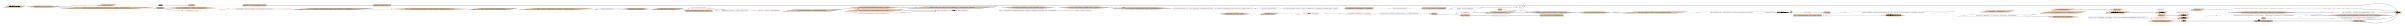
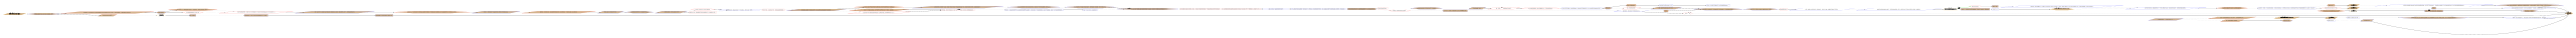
  digraph {
    rankdir=LR
    node [color=blue fillcolor=tan shape=hexagon style=filled]
    edge [style=bold]
    "EleanorRank4Convo5 begins." [color=orange shape=parallelogram]
    n2 [label="你曾经统治过的那个王国。双衍王境。你没创造它，对吧？"]
    n3 [color=red label="可以说创造了，也可以说没有。那个地方和角色都来自于我小时候非常喜欢的一本儿童书，《双衍王境故事集》。我通过虚空让它变成了现实。 " shape=parallelogram]
    n4 [color=red label="我厌倦了谈论双衍王境……" shape=parallelogram]
    n5 [label="你是怎么做到的？"]
    n6 [color=orange fillcolor=white label="+5 Chemistry"]
    n7 [color=red label="当时只有我一个人。我猜其他的孩子要么死了，要么被救走了。我不太记得当时的一些细节了。"]
    n8 [color=red fillcolor=white label="这并不是我有意创造的。我只记得……"]
    n9 [label="哎呀。我的错。" shape=box]
    n10 [color=red fillcolor=white label="天使们开始穿透墙壁而来，我无处可逃。我手里拿着那本书，然后我只记得当时想着“在这里，我可以感到安全。”" shape=parallelogram]
    n11 [label="是我考虑不周了，对吗？这个地方对你来说根本就不是一个度假营。" shape=box]
    n12 [label="天使？在这个时代，天使被认为是仁慈的生物。虽然有时候会令人害怕，但他们属于正义的一方。除非你指的是堕落天使。" shape=parallelogram]
    n13 [label="我真的很抱歉。以后我会控制住自己的好奇心的。" shape=box]
    n14 [color=red label="在我的时代，这一点并没有改变。天使应该是古老故事中长着翅膀、光芒四射的生物，帮助善良的人类。我说的是虚空天使。它们完全是另一种野兽。"]
    "Chat ends." [color=orange]
    n16 [label="我明白了。我无法想象一个叫做“虚空天使”的东西会飞下给新生儿祝福。" shape=parallelogram]
    n17 [color=red label="据我所知，它们曾经是人类。当天使的歌声传到他们耳中时，他们开始变异。一旦他们无法抵抗，就会变成天使。" shape=parallelogram]
-   n18 [fillcolor=white label="照你这么描述，未来听起来非常可怕。" shape=parallelogram]
+   n18 [label="照你这么描述，未来听起来非常可怕。" shape=parallelogram]
    n19 [label="难怪你想躲避这些虚空天使。尤其是如果它们是……"]
    n20 [label="哦。我突然有种感觉。它们不会是你的父母吧？" shape=parallelogram]
    n21 [color=red fillcolor=white label="也许是吧。有些孩子听见了他们父母的呼唤。"]
-   n22 [color=red label="我想是的，是的。奎因曾警告我不要去寻找熟悉的声音。估计他就是这个意思。" shape=box]
+   n22 [color=red fillcolor=white label="我想是的，是的。奎因曾警告我不要去寻找熟悉的声音。估计他就是这个意思。" shape=box]
    n23 [fillcolor=white label="我很遗憾听到这些。我很高兴你找到了一个安全的地方，尽管它并不是一直安全。"]
    n24 [color=red fillcolor=white label="它安全了很久。久到让我忘记一切。我猜这就是我想要的结果。" shape=box]
    n25 [label="但你究竟是怎么做到的？你当时还是个孩子。是什么赋予你从无到有创造整个王国的力量？" shape=parallelogram]
    n26 [color=red label="小孩子的迷人之处在于他们还不知道什么事情不能做。我当时不知道我不能做。所以我就去做了。"]
    n27 [color=red label="我当时一下子涌现出许多情绪，以至于我……只是……用它们做了一些事情。这很难解释。" shape=parallelogram]
    n28 [color=red fillcolor=white label="虚空并不是“无”。我知道它听起来应该是这样，但事实并非如此。阿尔布雷希特证明了这一点。" shape=parallelogram]
    n29 [label="在我五岁的时候，我想成为一名女巫。我大喊“阿布拉卡达布拉”，然后从楼梯顶上跳了下去。我当时不知道自己不能飞。但我很快就知道了。" shape=parallelogram]
    n30 [color=red fillcolor=white label="即便到现在，我们对它也知之甚少。但有一点连 Orokin 都明白：虚空会对人类的情感做出反应。" shape=box]
    n31 [label="创造双衍王境的力量一定来自你之外的某个地方。你用它做了一些不可思议的事情，但它不是你的。"]
    n32 [fillcolor=white label="我明白了。所以如果你带着……嗯，比如说‘饥饿’的情绪……去注视虚空，你可能会创造出一只四处觅食的饿狼。或者是一场皇家盛宴。甚至是一块一直被狼牙撕咬的面包。" shape=box]
    n33 [label="至少一开始不是。不过现在它已经在你体内了。狂野的能量。时间的循环。天啊，你真是个奇迹。"]
    n34 [fillcolor=white label="这是一个多么可怕又令人兴奋的想法啊。" shape=box]
    n35 [label="Orokin 为什么会认为把一艘满载儿童的飞船发射到虚空是个好主意呢？这难道不是一颗随时会爆炸的情感定时炸弹吗？"]
    n36 [color=red fillcolor=white label="那本故事集本来就是为此而写的。表面上，它讲的是一群极其夸张的角色在一个情绪多变的疯狂国王的宫廷里的故事。" shape=box]
    n37 [color=red fillcolor=white label="但这些故事的真正教训是教我们如何控制自己的情绪。我们本该从中学到一个重要的教训，这样航行才会安全。" shape=box]
    n38 [fillcolor=white label="呃。抱歉，但你这么一说就让我觉得它没意思了。 "]
    n39 [fillcolor=white label="为什么故事就不能仅仅是故事呢？当我发现在与十二宫蛇的战斗中英勇牺牲的豹王鲁道夫，实际上是隐喻有太阳黑子的太阳神在星树上的苦难时，我真的很反感。" shape=box]
    n40 [label="把宗教内容偷偷塞进儿童书里，就像把药藏在糖果里一样。还不如直接告诉他们。" shape=box]
+   n41 [color=red fillcolor=white label="我从未听说过豹王鲁道夫。" shape=box]
    n42 [color=red fillcolor=white label="我希望有一天能听听豹王鲁道夫的故事。"]
    n43 [label="知道那些书会被人遗忘，我可以安心去死了。为未来欢呼！"]
    n44 [label="呃。拜托，别。这不是一个真正的传说，这只是一系列糟糕的儿童书。" shape=box]
    n45 [label="不过你还有故事，对吧？" shape=parallelogram]
    n46 [fillcolor=white label="如果你想的话，我可以给你讲一些我们的真实传说。" shape=parallelogram]
    n47 [color=red fillcolor=white label="很多。甚至连 Tenno 和战甲都有自己的故事。 " shape=parallelogram]
    n48 [color=red label="我想听。" shape=box]
    n49 [color=red fillcolor=white label="现在不行。[结束]"]
    n50 [color=red fillcolor=white label="有个叫德枢·莱弗的家伙。他像个博物馆馆长一样，记录所有战甲的传说。"]
    n51 [label="让我们来看看。当然要有亚瑟了。善良的老亚瑟王。最开始的那个。不列颠尼克最伟大的那个。"]
    n52 [fillcolor=white label="这真让我百思不得其解。你来自遥远的未来，但你待在双衍王境的时间长到，你人生中的事件已经被当作神话流传了？" shape=box]
    n53 [label="还有小罗宾女。我爱她。想成为她。她是年轻女性的一种典范。"]
    n54 [label="我有点头晕。"]
    n55 [color=red fillcolor=white label="她的故事是怎样的？" shape=box]
    n56 [color=red label="相信我。我懂你的感觉。" shape=box]
    n57 [color=red fillcolor=white label="那么，告诉我你的神话吧。" shape=parallelogram]
-   n58 [label="好吧。简短版本：她是远古时代一位贵族的女儿，当时这片土地在一位残酷国王的统治下民不聊生。" shape=parallelogram]
+   n58 [fillcolor=white label="好吧。简短版本：她是远古时代一位贵族的女儿，当时这片土地在一位残酷国王的统治下民不聊生。" shape=parallelogram]
    n59 [fillcolor=white label="你本身就是个故事集中的角色，对吗？" shape=box]
    n60 [label="天哪。如果我开始说我们得在这里待一整年。 " shape=parallelogram]
    n61 [fillcolor=white label="她的哥哥在异国他乡的战争中牺牲了，但死讯却没有传回国内，因此，当那些可怜的、受压迫的人民需要一位英雄时，她挺身而出。" shape=parallelogram]
-   n62 [label="被困在一个时间流速不同的魔法王国，被召唤到最需要你的地方……" shape=box]
+   n62 [fillcolor=white label="被困在一个时间流速不同的魔法王国，被召唤到最需要你的地方……" shape=box]
    n63 [color=orange fillcolor=white label="Check boolean EleanorHeroVirus" shape=box]
    n64 [color=red fillcolor=white label="我还以为你讨厌英雄。"]
    n65 [label="现在说一下，我通常是无法忍受英雄的形象。它们有毒。具有传染力，因此很危险。" shape=box]
    n66 [label="她除外。闭嘴。" shape=box]
    n67 [fillcolor=white label="小罗宾女不一样。" shape=box]
    n68 [label="（或者根据你的口味，一个流着口水的非人恋人。）" shape=parallelogram]
    n69 [color=red label="反正我一直觉得怪物更有意思。英雄太无聊了。太容易预测……太平凡。" shape=parallelogram]
    n70 [color=red label="嗯，我不确定怪物是不是我的菜。" shape=parallelogram]
    n71 [fillcolor=white label="正如我所说。她长得很像她哥哥，所以她穿上哥哥的旧衣服，假扮他，然后去领导了一场革命。如果有人离她太近，他们可能会注意到她是个女孩，所以她开始戴兜帽。而这也成了她的标志。" shape=parallelogram]
    n72 [color=orange label="Boolean EleanorHeroVirus is now true."]
    n73 [color=orange label="Boolean EleanorFlirt is now true." shape=parallelogram]
    n74 [label="这也没关系，真的。"]
    n75 [fillcolor=white label="她非常擅长使用弓箭。她和她的同伴成为了一群受人爱戴的不法之徒，他们抢劫国王的税务官，并将钱财送给最有需要的人。" shape=parallelogram]
    n76 [color=orange label="+15 Chemistry" shape=parallelogram]
    n77 [fillcolor=white label="怪物习惯了孤独。" shape=box]
    n78 [color=red label="听起来她本应该赢得尊重。她为什么还要假扮成她的哥哥？"]
    n79 [fillcolor=white label="我的朋友，怪物的定义因人而异。" shape=box]
    n80 [label="我们都是生存者。" shape=parallelogram]
    n81 [fillcolor=white label="这就是历史。那时候，男人得负责所有的战斗，所以他们也负责统治。人们希望听从男人的命令。她需要借由她哥哥的名号来做她该做的事情。要么这样做，要么就等死。" shape=box]
    n82 [label="如果你真的被别人身上你认为的“可怕”品质所吸引，那么你最好确保对方也认同这个标签并且享受它。否则，你就是在极度地物化他们。"]
    n83 [color=red label="她最后怎么样了？" shape=box]
    n84 [color=red fillcolor=white label="我很高兴我们在未来解决了这个问题。"]
    n85 [color=red label="我不确定我们在未来是否能*完全*解决这个问题……"]
    n86 [fillcolor=white label="比如我，我会自称为怪物吗？会。而且欣然接受。我将别人用来谴责我的称号视为荣誉。以防你好奇。"]
    n87 [color=orange label="+20 Chemistry" shape=parallelogram]
    n88 [color=orange label="+20 Chemistry" shape=parallelogram]
    n89 [color=orange fillcolor=white label="+20 Chemistry" shape=box]
    n90 [fillcolor=white label="这取决于你读的是哪个版本的故事。她要么直接被召唤到英雄堂，要么“娶了”国王的任性女儿，要么被困在一棵橡树里，直到今天她还在那里长眠，等待不列颠尼克最需要帮助的时刻。" shape=parallelogram]
    n91 [label="我也是。" shape=box]
    n92 [label="如果以 Ballas 这个角色作为参考，那你们就没有。" shape=box]
    n93 [label="因此，家乡就会有这样的说法。如果情况变糟，就像战争期间那样，人们通常会耸耸肩，说“嗯，还不算太糟。小罗宾女还没出现呢。”"]
    n94 [fillcolor=white label="神啊，我很想亲眼见证你们的时代。也许你可以偷偷给我带一个冰柜棺材，这样我就可以睡上几千年了。"]
    n95 [label="我们还要等多久？真是服了。"]
    "EleanorRank4Convo5 begins." -> n2 [style=dotted]
    n2 -> n3
    n2 -> n4
    n3 -> n5
    n4 -> n6 [style=dotted]
    n5 -> n7
    n5 -> n8
    n6 -> n9
    n7 -> n10 [style=dotted]
    n8 -> n10 [style=dotted]
    n9 -> n11 [style=dotted]
    n10 -> n12
    n11 -> n13
    n12 -> n14
    n13 -> "Chat ends."
    n14 -> n16
    n16 -> n17 [style=dotted]
    n17 -> n18
    n18 -> n19
    n19 -> n20 [style=dotted]
    n20 -> n21 [style=dotted]
    n20 -> n22
    n21 -> n23
    n22 -> n23 [style=dotted]
    n23 -> n24 [style=dotted]
    n24 -> n25 [style=dotted]
    n25 -> n26
    n25 -> n27 [style=dotted]
    n25 -> n28 [style=dotted]
    n26 -> n29
    n27 -> n30
    n28 -> n30
    n29 -> n31 [style=dotted]
    n30 -> n32 [style=dotted]
    n31 -> n33 [style=dotted]
    n32 -> n34
    n33 -> n35
    n34 -> n35 [style=dotted]
    n35 -> n36 [style=dotted]
    n36 -> n37 [style=dotted]
    n37 -> n38
    n38 -> n39
    n39 -> n40 [style=dotted]
+   n40 -> n41 [style=dotted]
    n40 -> n42 [style=dotted]
+   n41 -> n43 [style=dotted]
    n42 -> n44 [style=dotted]
    n43 -> n45 [style=dotted]
    n44 -> n46 [style=dotted]
    n45 -> n47
    n46 -> n48 [style=dotted]
    n46 -> n49
    n47 -> n50
    n48 -> n51
    n49 -> "Chat ends." [style=dotted]
    n50 -> n52 [style=dotted]
    n51 -> n53 [style=dotted]
    n52 -> n54
    n53 -> n55 [style=dotted]
    n54 -> n56
    n54 -> n57 [style=dotted]
    n55 -> n58
    n56 -> n59
    n57 -> n60
    n58 -> n61 [style=dotted]
    n59 -> n62
    n60 -> n51
    n61 -> n63
    n63 -> n64 [color=green label=true]
    n63 -> n65 [color=brown label=false style=dotted]
    n64 -> n66
    n65 -> n67 [style=dotted]
    n66 -> n71 [style=dotted]
    n67 -> n72
    n68 -> n69 [style=dotted]
    n68 -> n70 [style=dotted]
    n69 -> n73 [style=dotted]
    n70 -> n74
    n71 -> n75 [style=dotted]
    n72 -> n75 [style=dotted]
    n73 -> n76
    n74 -> n77 [style=dotted]
    n75 -> n78
    n76 -> n79 [style=dotted]
    n77 -> n80 [style=dotted]
    n78 -> n81 [style=dotted]
    n79 -> n82 [style=dotted]
    n80 -> "Chat ends."
    n81 -> n83 [style=dotted]
    n81 -> n84
    n81 -> n85 [style=dotted]
    n82 -> n86
    n83 -> n87
    n84 -> n88
    n85 -> n89
    n86 -> "Chat ends."
    n87 -> n90 [style=dotted]
    n88 -> n91 [style=dotted]
    n89 -> n92
    n90 -> n93
    n91 -> n94
    n92 -> n95
    n93 -> "Chat ends." [style=dotted]
    n94 -> "Chat ends."
    n95 -> "Chat ends."
  }
